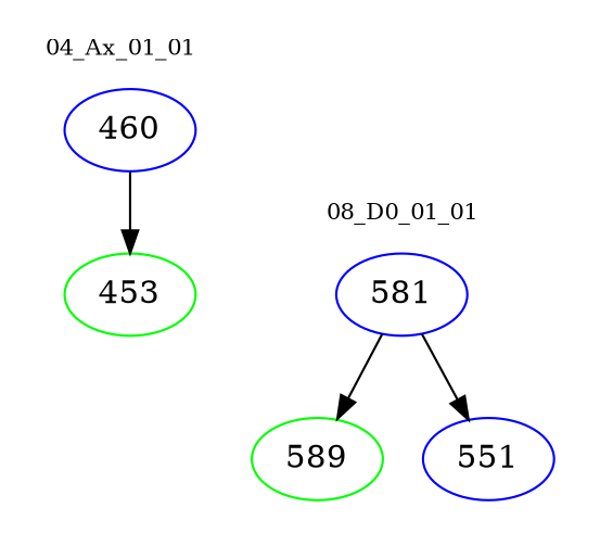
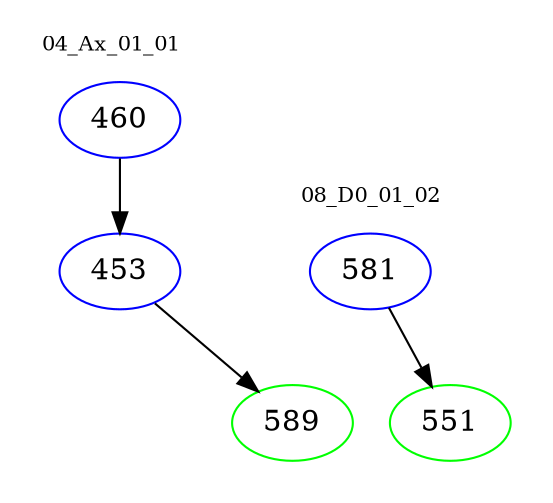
  digraph {
    node [color=green]
    edge [color=black]
    n1 [color=blue label=460]
-   n2 [label=453]
+   n2 [color=blue label=453]
    n3 [color=blue label=581]
-   n4 [color=blue label=551]
+   n4 [label=551]
    n5 [label=589]
    subgraph cluster_1 {
      color=white
      fontsize=10
      label="04_Ax_01_01"
      n1
      n2
    }
    subgraph cluster_2 {
      color=white
      fontsize=10
-     label="08_D0_01_01"
+     label="08_D0_01_02"
      n3
      n4
      n5
    }
    n1 -> n2
    n3 -> n4
-   n3 -> n5
+   n2 -> n5
  }
